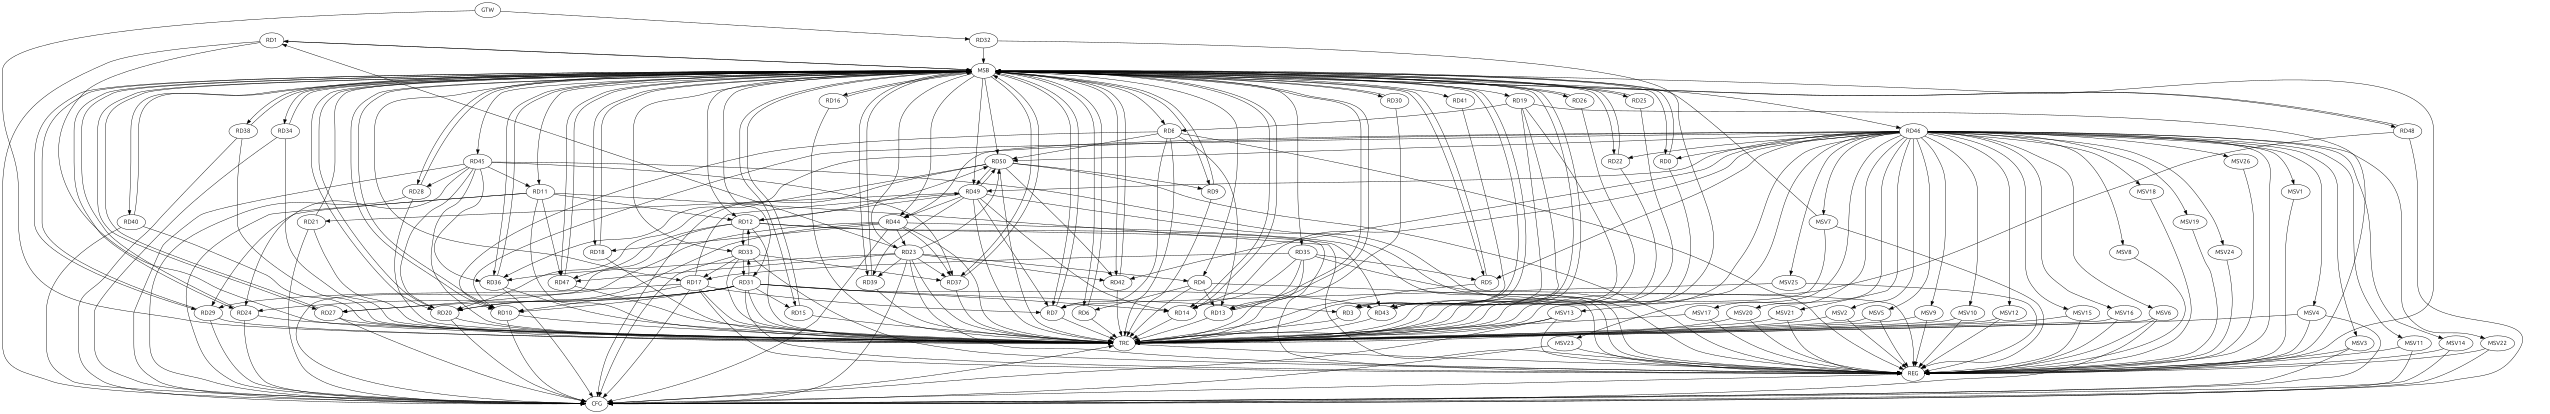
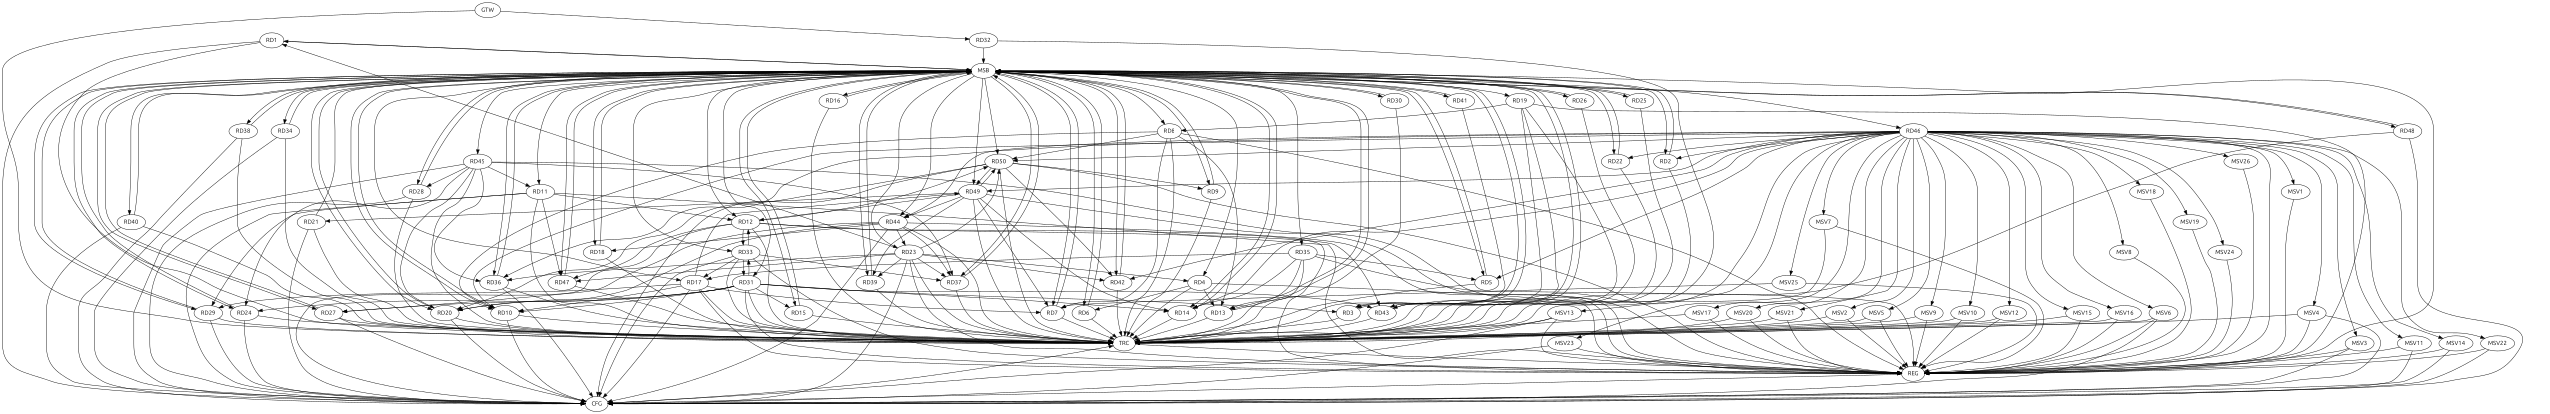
  strict digraph {
    fontname=Ubuntu
    node [fontname=Ubuntu]
    edge [fontname=Ubuntu]
    n1 [label=RD1]
    n2 [label=MSB]
    n3 [label=CFG]
    n4 [label=TRC]
-   n5 [label=RD0]
+   n5 [label=RD2]
    n6 [label=RD3]
    n7 [label=RD4]
    n8 [label=RD6]
    n9 [label=RD13]
    n10 [label=REG]
    n11 [label=RD5]
    n12 [label=RD7]
    n13 [label=RD8]
    n14 [label=RD10]
    n15 [label=RD50]
    n16 [label=RD9]
    n17 [label=RD11]
    n18 [label=RD12]
    n19 [label=RD29]
    n20 [label=RD47]
    n21 [label=RD33]
    n22 [label=RD43]
    n23 [label=RD14]
    n24 [label=RD15]
    n25 [label=RD16]
    n26 [label=RD17]
    n27 [label=RD49]
    n28 [label=RD18]
    n29 [label=RD19]
    n30 [label=RD20]
    n31 [label=RD22]
    n32 [label=RD23]
    n33 [label=RD36]
    n34 [label=RD37]
    n35 [label=RD39]
    n36 [label=RD42]
    n37 [label=RD24]
    n38 [label=RD25]
    n39 [label=RD26]
    n40 [label=RD27]
    n41 [label=RD28]
    n42 [label=RD30]
    n43 [label=RD31]
    n44 [label=RD34]
    n45 [label=RD35]
    n46 [label=RD38]
    n47 [label=RD40]
    n48 [label=RD41]
    n49 [label=RD44]
    n50 [label=RD45]
    n51 [label=RD46]
    n52 [label=RD48]
    n53 [label=RD21]
    n54 [label=RD32]
    n55 [label=MSV1]
    n56 [label=MSV2]
    n57 [label=MSV3]
    n58 [label=MSV4]
    n59 [label=MSV5]
    n60 [label=MSV6]
    n61 [label=MSV7]
    n62 [label=MSV8]
    n63 [label=MSV9]
    n64 [label=MSV10]
    n65 [label=MSV11]
    n66 [label=MSV12]
    n67 [label=MSV13]
    n68 [label=MSV14]
    n69 [label=MSV15]
    n70 [label=MSV16]
    n71 [label=MSV17]
    n72 [label=MSV18]
    n73 [label=MSV19]
    n74 [label=MSV20]
    n75 [label=MSV21]
    n76 [label=MSV22]
    n77 [label=MSV23]
    n78 [label=MSV24]
    n79 [label=MSV25]
    n80 [label=MSV26]
    n81 [label=GTW]
    n1 -> n2
    n1 -> n3
    n1 -> n4
    n2 -> n1
    n2 -> n5
    n2 -> n6
    n2 -> n7
    n2 -> n8
    n2 -> n9
    n2 -> n10
    n2 -> n11
    n2 -> n12
    n2 -> n13
    n2 -> n14
    n2 -> n15
    n2 -> n16
    n2 -> n17
    n2 -> n18
    n2 -> n19
    n2 -> n20
    n2 -> n21
    n2 -> n22
    n2 -> n23
    n2 -> n24
    n2 -> n25
    n2 -> n26
    n2 -> n27
    n2 -> n28
    n2 -> n29
    n2 -> n30
    n2 -> n31
    n2 -> n32
    n2 -> n33
    n2 -> n34
    n2 -> n35
    n2 -> n36
    n2 -> n37
    n2 -> n38
    n2 -> n39
    n2 -> n40
    n2 -> n41
    n2 -> n42
    n2 -> n43
    n2 -> n44
    n2 -> n45
    n2 -> n46
    n2 -> n47
    n2 -> n48
    n2 -> n49
    n2 -> n50
    n2 -> n51
    n2 -> n52
    n3 -> n4
    n4 -> n10
    n5 -> n2
    n5 -> n4
    n6 -> n2
    n6 -> n4
    n7 -> n4
    n7 -> n8
    n7 -> n9
    n7 -> n10
    n8 -> n2
    n8 -> n4
    n9 -> n2
    n9 -> n4
    n10 -> n3
    n11 -> n2
    n11 -> n4
    n12 -> n2
    n12 -> n4
    n13 -> n4
    n13 -> n9
    n13 -> n10
    n13 -> n12
    n13 -> n14
    n13 -> n15
    n14 -> n2
    n14 -> n3
    n14 -> n4
    n15 -> n3
    n15 -> n4
    n15 -> n10
    n15 -> n16
    n15 -> n27
    n15 -> n30
    n15 -> n36
    n16 -> n2
    n16 -> n4
    n17 -> n3
    n17 -> n4
    n17 -> n10
    n17 -> n18
    n17 -> n19
    n17 -> n20
    n18 -> n3
    n18 -> n4
    n18 -> n10
    n18 -> n15
    n18 -> n20
    n18 -> n21
    n18 -> n22
    n19 -> n2
    n19 -> n3
    n19 -> n4
    n20 -> n2
    n20 -> n4
    n21 -> n3
    n21 -> n4
    n21 -> n10
    n21 -> n18
    n21 -> n26
    n21 -> n34
    n21 -> n43
    n22 -> n2
    n22 -> n4
    n23 -> n2
    n23 -> n4
    n24 -> n2
    n24 -> n4
    n25 -> n2
    n25 -> n4
    n26 -> n3
    n26 -> n4
    n26 -> n10
    n26 -> n12
    n26 -> n14
    n26 -> n19
    n26 -> n27
    n27 -> n4
    n27 -> n10
    n27 -> n12
    n27 -> n15
    n27 -> n18
    n27 -> n23
    n27 -> n35
    n27 -> n49
    n27 -> n53
    n28 -> n2
    n28 -> n4
    n29 -> n4
    n29 -> n6
    n29 -> n10
    n29 -> n13
    n29 -> n22
    n30 -> n2
    n30 -> n3
    n30 -> n4
    n31 -> n2
    n31 -> n4
    n32 -> n1
    n32 -> n3
    n32 -> n4
    n32 -> n7
    n32 -> n10
    n32 -> n15
    n32 -> n20
    n32 -> n33
    n32 -> n34
    n32 -> n35
    n32 -> n36
    n33 -> n2
    n33 -> n3
    n33 -> n4
    n34 -> n2
    n34 -> n4
    n35 -> n2
    n35 -> n4
    n36 -> n2
    n36 -> n4
    n37 -> n2
    n37 -> n3
    n37 -> n4
    n38 -> n2
    n38 -> n4
    n39 -> n2
    n39 -> n4
    n40 -> n2
    n40 -> n3
    n40 -> n4
    n41 -> n2
    n41 -> n3
    n41 -> n4
    n42 -> n2
    n42 -> n4
    n43 -> n4
    n43 -> n6
    n43 -> n10
    n43 -> n14
    n43 -> n21
    n43 -> n22
    n43 -> n23
    n43 -> n24
    n43 -> n30
    n43 -> n37
    n43 -> n40
    n44 -> n2
    n44 -> n3
    n44 -> n4
    n45 -> n4
    n45 -> n9
    n45 -> n10
    n45 -> n11
    n45 -> n23
    n45 -> n26
    n46 -> n2
    n46 -> n3
    n46 -> n4
    n47 -> n2
    n47 -> n3
    n47 -> n4
-   n61 -> n2
+   n48 -> n2
    n48 -> n4
    n49 -> n3
    n49 -> n4
    n49 -> n10
    n49 -> n28
    n49 -> n30
    n49 -> n32
    n49 -> n34
    n49 -> n40
    n50 -> n3
    n50 -> n4
    n50 -> n10
    n50 -> n17
    n50 -> n30
    n50 -> n33
    n50 -> n34
    n50 -> n37
    n50 -> n41
    n51 -> n4
    n51 -> n5
    n51 -> n10
    n51 -> n11
    n51 -> n14
    n51 -> n15
    n51 -> n23
    n51 -> n27
    n51 -> n31
    n51 -> n33
    n51 -> n36
    n51 -> n49
    n51 -> n55
    n51 -> n56
    n51 -> n57
    n51 -> n58
    n51 -> n59
    n51 -> n60
    n51 -> n61
    n51 -> n62
    n51 -> n63
    n51 -> n64
    n51 -> n65
    n51 -> n66
    n51 -> n67
    n51 -> n68
    n51 -> n69
    n51 -> n70
    n51 -> n71
    n51 -> n72
    n51 -> n73
    n51 -> n74
    n51 -> n75
    n51 -> n76
    n51 -> n77
    n51 -> n78
    n51 -> n79
    n51 -> n80
    n52 -> n2
    n52 -> n3
    n52 -> n4
    n53 -> n2
    n53 -> n3
    n53 -> n4
    n54 -> n2
    n54 -> n4
    n55 -> n10
    n56 -> n4
    n56 -> n10
    n57 -> n3
    n57 -> n10
    n58 -> n3
    n58 -> n4
    n58 -> n10
    n59 -> n4
    n59 -> n10
    n60 -> n3
    n60 -> n4
    n60 -> n10
    n61 -> n4
    n61 -> n10
    n62 -> n10
    n63 -> n4
    n63 -> n10
    n64 -> n4
    n64 -> n10
    n65 -> n3
    n65 -> n10
    n66 -> n4
    n66 -> n10
    n67 -> n3
    n67 -> n4
    n67 -> n10
    n68 -> n3
    n68 -> n10
    n69 -> n4
    n69 -> n10
    n70 -> n4
    n70 -> n10
    n71 -> n4
    n71 -> n10
    n72 -> n10
    n73 -> n10
    n74 -> n4
    n74 -> n10
    n75 -> n4
    n75 -> n10
    n76 -> n3
    n76 -> n10
    n77 -> n3
    n77 -> n10
    n78 -> n10
    n79 -> n10
    n79 -> n12
    n80 -> n10
    n81 -> n4
    n81 -> n54
  }
